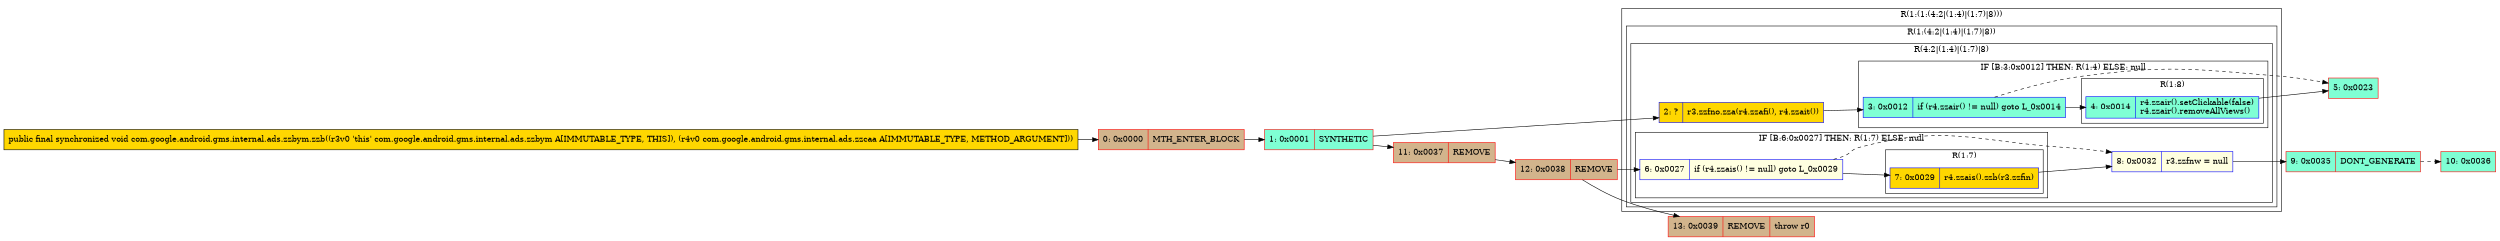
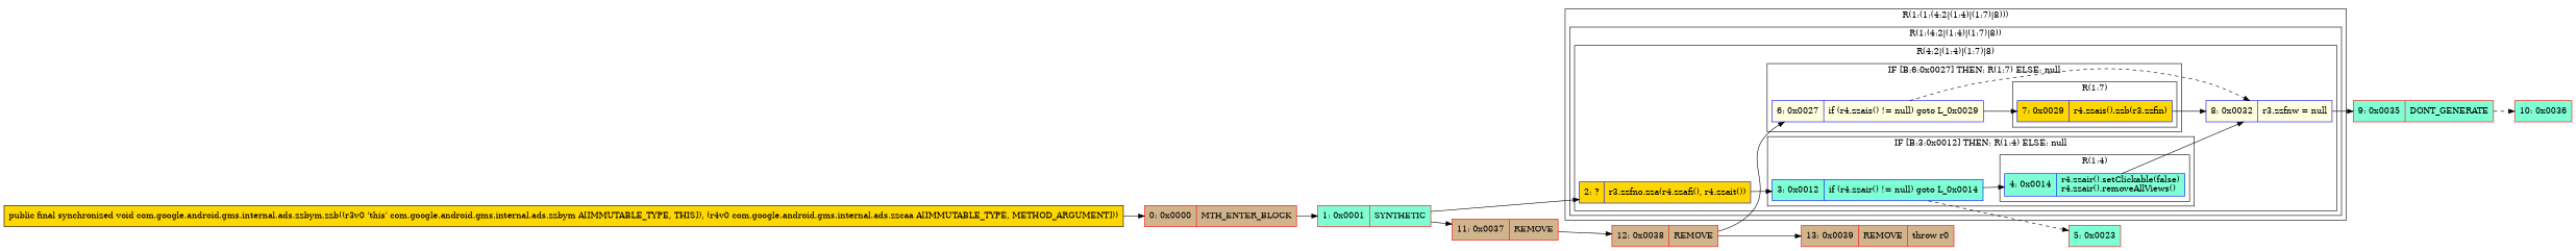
  digraph {
    rankdir=LR
    node [color=red fillcolor=aquamarine shape=record style=filled]
    n1 [color=blue label="{4\:\ 0x0014|r4.zzair().setClickable(false)\lr4.zzair().removeAllViews()\l}"]
    n2 [color=blue label="{3\:\ 0x0012|if (r4.zzair() != null) goto L_0x0014\l}"]
    n3 [color=blue fillcolor=gold label="{7\:\ 0x0029|r4.zzais().zzb(r3.zzfin)\l}"]
    n4 [color=blue fillcolor=lightyellow label="{6\:\ 0x0027|if (r4.zzais() != null) goto L_0x0029\l}"]
    n5 [color=blue fillcolor=gold label="{2\:\ ?|r3.zzfno.zza(r4.zzafi(), r4.zzait())\l}"]
    n6 [color=blue fillcolor=lightyellow label="{8\:\ 0x0032|r3.zzfnw = null\l}"]
    n7 [label="{5\:\ 0x0023}"]
    n8 [label="{9\:\ 0x0035|DONT_GENERATE\l}"]
    n9 [label="{10\:\ 0x0036}"]
    n10 [fillcolor=tan label="{0\:\ 0x0000|MTH_ENTER_BLOCK\l}"]
    n11 [label="{1\:\ 0x0001|SYNTHETIC\l}"]
    n12 [fillcolor=tan label="{11\:\ 0x0037|REMOVE\l}"]
    n13 [fillcolor=tan label="{12\:\ 0x0038|REMOVE\l}"]
    n14 [fillcolor=tan label="{13\:\ 0x0039|REMOVE\l|throw r0\l}"]
    n15 [fillcolor=gold label="{public final synchronized void com.google.android.gms.internal.ads.zzbym.zzb((r3v0 'this' com.google.android.gms.internal.ads.zzbym A[IMMUTABLE_TYPE, THIS]), (r4v0 com.google.android.gms.internal.ads.zzcaa A[IMMUTABLE_TYPE, METHOD_ARGUMENT])) }" color=""]
    subgraph cluster_1 {
      label="R(1:(1:(4:2|(1:4)|(1:7)|8)))"
      subgraph cluster_2 {
        label="R(1:(4:2|(1:4)|(1:7)|8))"
        subgraph cluster_3 {
          label="R(4:2|(1:4)|(1:7)|8)"
          n5
          n6
          subgraph cluster_4 {
            label="IF [B:3:0x0012] THEN: R(1:4) ELSE: null"
            n2
            subgraph cluster_5 {
-             label="R(1:8)"
+             label="R(1:4)"
              n1
            }
          }
          subgraph cluster_6 {
            label="IF [B:6:0x0027] THEN: R(1:7) ELSE: null"
            n4
            subgraph cluster_7 {
              label="R(1:7)"
              n3
            }
          }
        }
      }
    }
-   n1 -> n7
+   n1 -> n6
    n2 -> n1
    n2 -> n7 [style=dashed]
    n3 -> n6
    n4 -> n3
    n4 -> n6 [style=dashed]
    n5 -> n2
    n6 -> n8
    n8 -> n9 [style=dashed]
    n10 -> n11
    n11 -> n5
    n11 -> n12
    n12 -> n13
    n13 -> n4
    n13 -> n14
    n15 -> n10
  }
